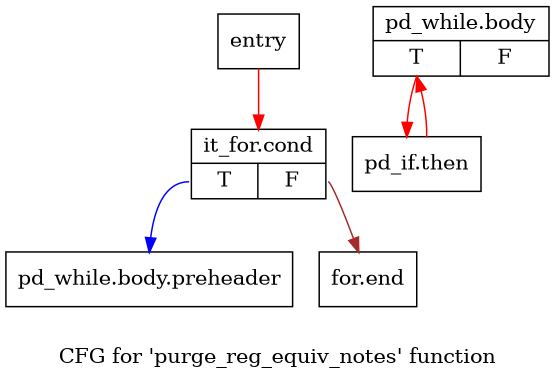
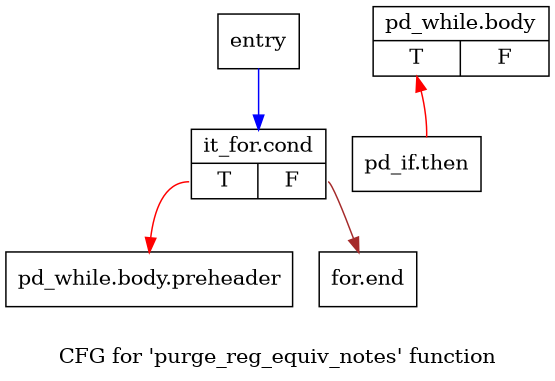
  digraph {
    label="CFG for 'purge_reg_equiv_notes' function"
    node [shape=record]
    edge [color=blue]
    n1 [label="{entry}"]
    n2 [label="{it_for.cond|{<s0>T|<s1>F}}"]
    n3 [label="{pd_while.body.preheader}"]
    n4 [label="{for.end}"]
    n5 [label="{pd_while.body|{<s0>T|<s1>F}}"]
    n6 [label="{pd_if.then}"]
-   n1 -> n2 [color=red]
-   n2 -> n3 [tailport=s0]
+   n1 -> n2
+   n2 -> n3 [color=red tailport=s0]
    n2 -> n4 [color=brown tailport=s1]
-   n5 -> n6 [color=red tailport=s0]
    n6 -> n5 [color=red]
  }
